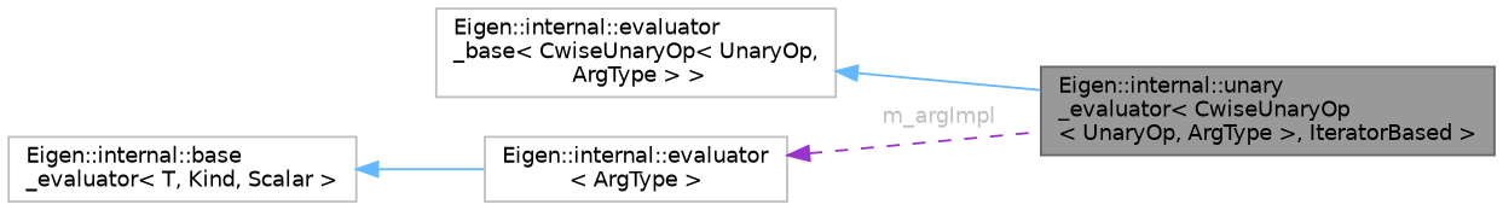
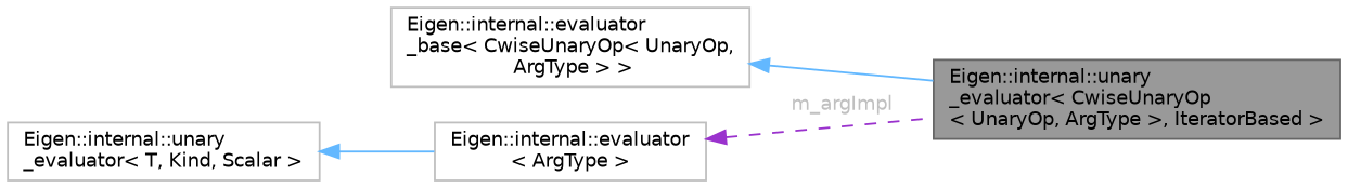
  digraph {
    rankdir=LR
    node [color=grey75 fillcolor=white fontname=Helvetica fontsize=10 shape=box style=filled]
    edge [color=steelblue1 dir=back fontname=Helvetica fontsize=10 labelfontname=Helvetica labelfontsize=10 style=solid]
    n1 [color=gray40 fillcolor=grey60 fontcolor=black height=0.2 label="Eigen::internal::unary\l_evaluator\< CwiseUnaryOp\l\< UnaryOp, ArgType \>, IteratorBased \>" width=0.4]
    n2 [height=0.2 label="Eigen::internal::evaluator\l_base\< CwiseUnaryOp\< UnaryOp,\l ArgType \> \>" width=0.4]
    n3 [height=0.2 label="Eigen::internal::evaluator\l\< ArgType \>" width=0.4]
-   n4 [height=0.2 label="Eigen::internal::base\l_evaluator\< T, Kind, Scalar \>" width=0.4]
+   n4 [height=0.2 label="Eigen::internal::unary\l_evaluator\< T, Kind, Scalar \>" width=0.4]
    n2 -> n1
    n3 -> n1 [color=darkorchid3 fontcolor=grey label=<<TABLE CELLBORDER="0" BORDER="0"><TR><TD VALIGN="top" ALIGN="LEFT" CELLPADDING="1" CELLSPACING="0">m_argImpl</TD></TR> </TABLE>> style=dashed]
    n4 -> n3
  }
